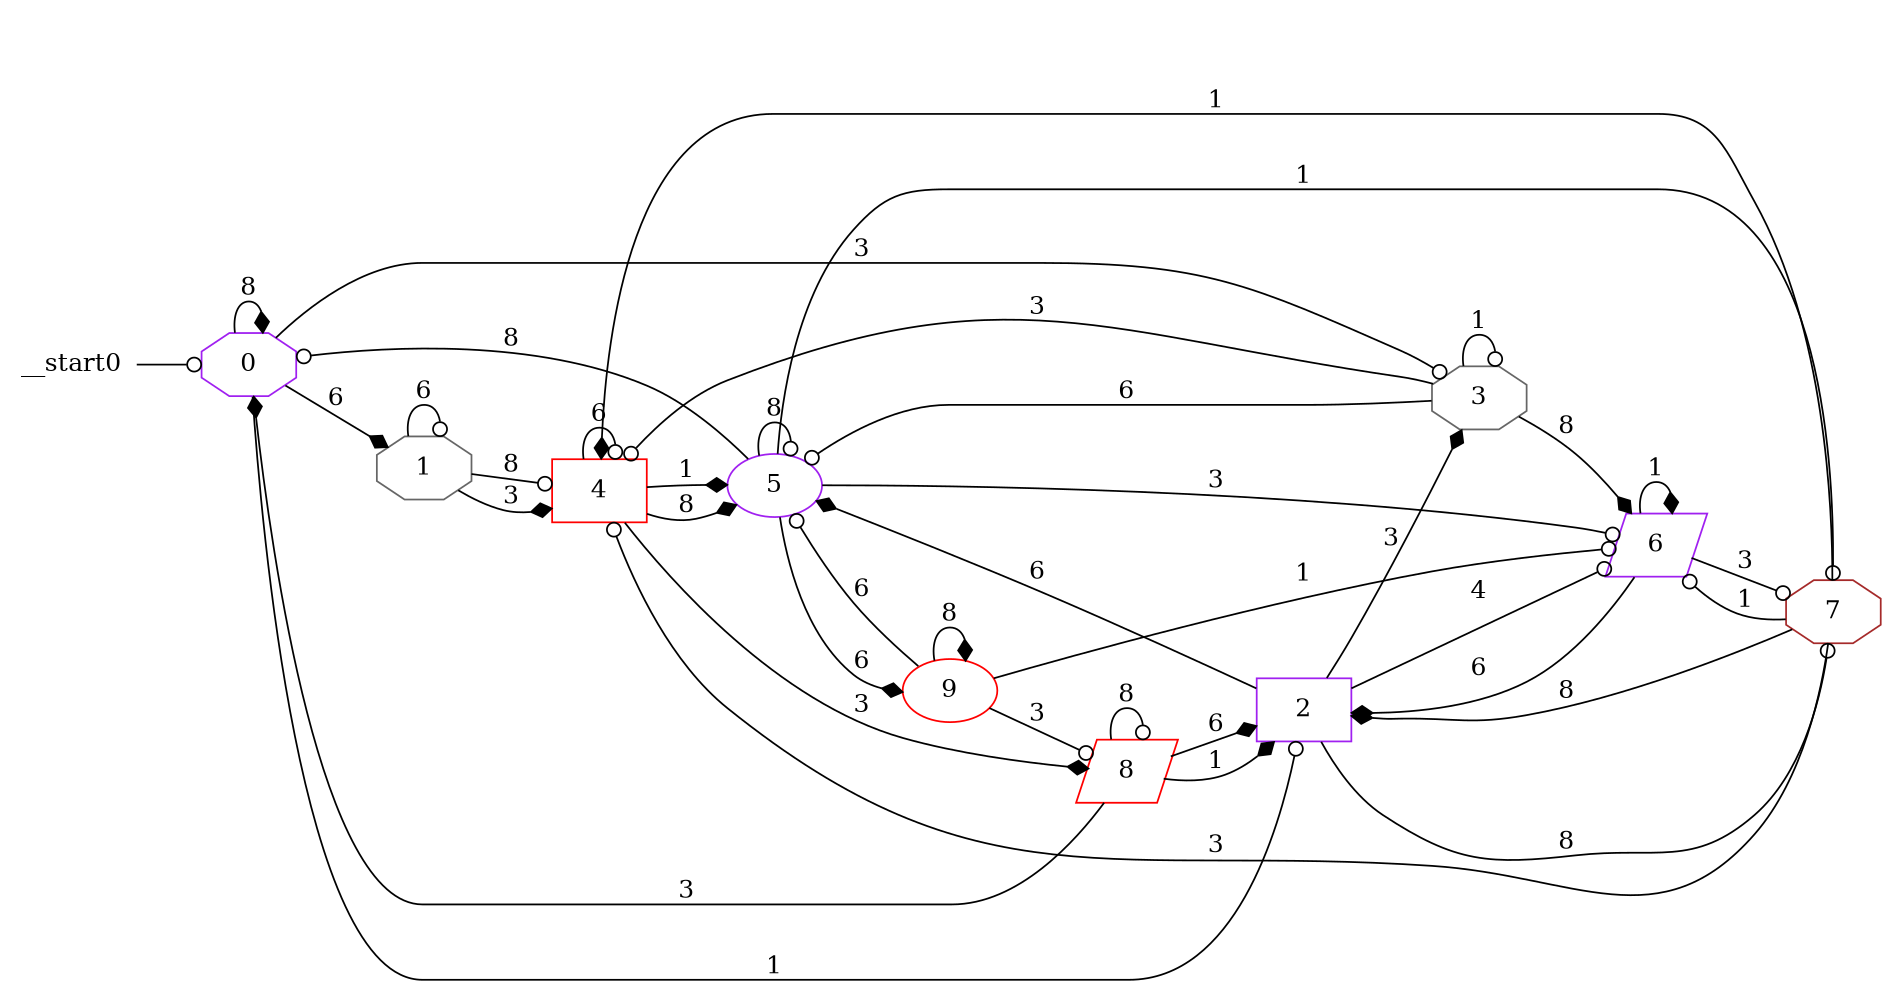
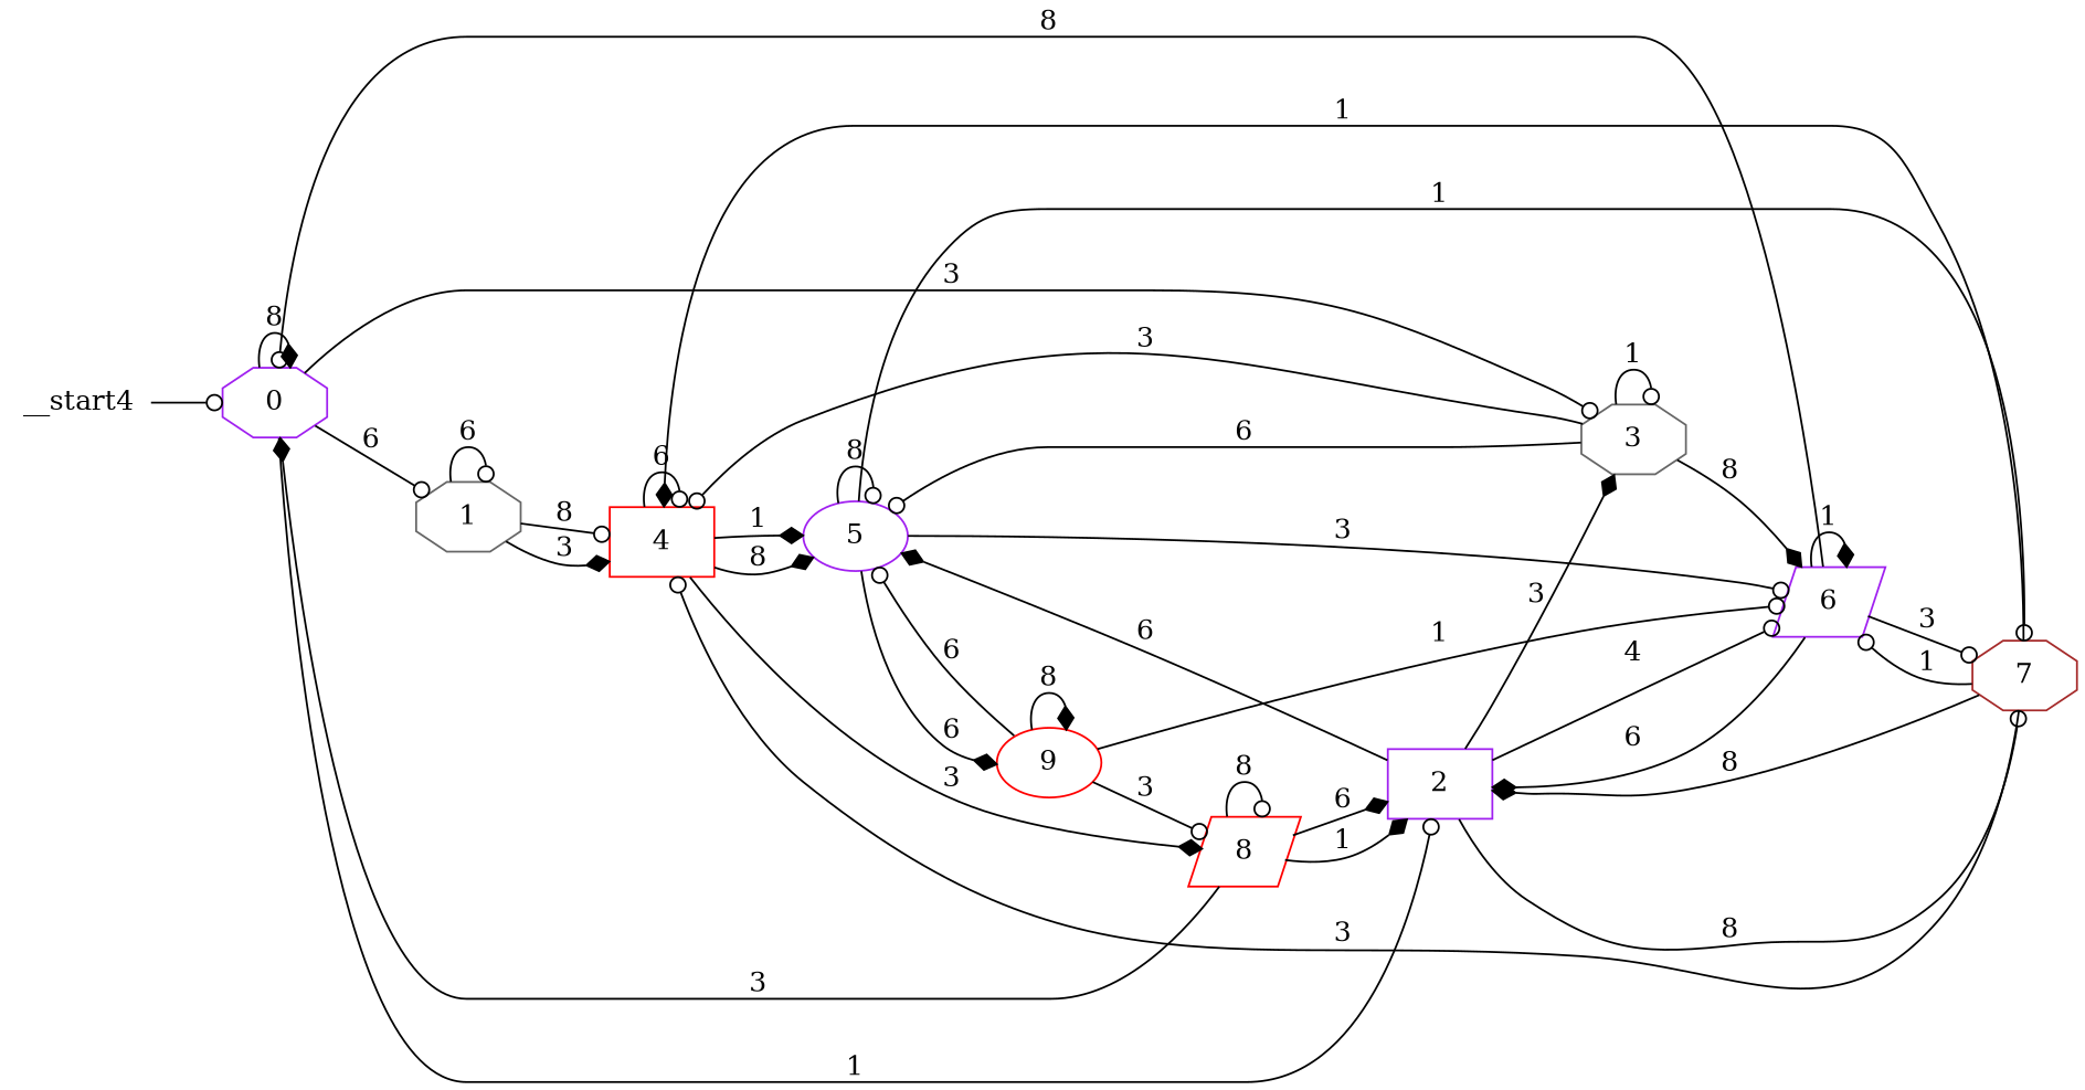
  digraph {
    rankdir=LR
    node [color=purple shape=octagon]
    edge [arrowhead=odot]
    n1 [label=0]
    n2 [color=gray40 label=1]
    n3 [label=2 shape=box]
    n4 [color=gray40 label=3]
    n5 [color=red label=4 shape=box]
    n6 [label=5 shape=ellipse]
    n7 [label=6 shape=parallelogram]
    n8 [color=brown label=7]
    n9 [color=red label=8 shape=parallelogram]
    n10 [color=red label=9 shape=ellipse]
-   __start0 [color=brown height=0 shape=none width=0]
+   __start0 [color=brown height=0 shape=none width=0 label=__start4]
    n1 -> n1 [arrowhead=diamond label=8]
-   n1 -> n2 [arrowhead=diamond label=6]
+   n1 -> n2 [label=6]
    n1 -> n3 [label=1]
    n1 -> n4 [label=3]
    n2 -> n2 [label=6]
    n2 -> n5 [arrowhead=diamond label=3]
    n2 -> n5 [label=8]
    n3 -> n4 [arrowhead=diamond label=3]
    n3 -> n6 [arrowhead=diamond label=6]
    n3 -> n7 [label=4]
    n3 -> n8 [label=8]
    n4 -> n4 [label=1]
    n4 -> n5 [label=3]
    n4 -> n6 [label=6]
    n4 -> n7 [arrowhead=diamond label=8]
    n5 -> n5 [label=6]
    n5 -> n6 [arrowhead=diamond label=1]
    n5 -> n6 [arrowhead=diamond label=8]
    n5 -> n9 [arrowhead=diamond label=3]
    n6 -> n6 [label=8]
    n6 -> n7 [label=3]
    n6 -> n8 [label=1]
    n6 -> n10 [arrowhead=diamond label=6]
-   n6 -> n1 [label=8]
+   n7 -> n1 [label=8]
    n7 -> n3 [arrowhead=diamond label=6]
    n7 -> n7 [arrowhead=diamond label=1]
    n7 -> n8 [label=3]
    n8 -> n3 [arrowhead=diamond label=8]
    n8 -> n5 [arrowhead=diamond label=1]
    n8 -> n5 [label=3]
    n8 -> n7 [label=1]
    n9 -> n1 [arrowhead=diamond label=3]
    n9 -> n3 [arrowhead=diamond label=6]
    n9 -> n3 [arrowhead=diamond label=1]
    n9 -> n9 [label=8]
    n10 -> n6 [label=6]
    n10 -> n7 [label=1]
    n10 -> n9 [label=3]
    n10 -> n10 [arrowhead=diamond label=8]
    __start0 -> n1
  }
